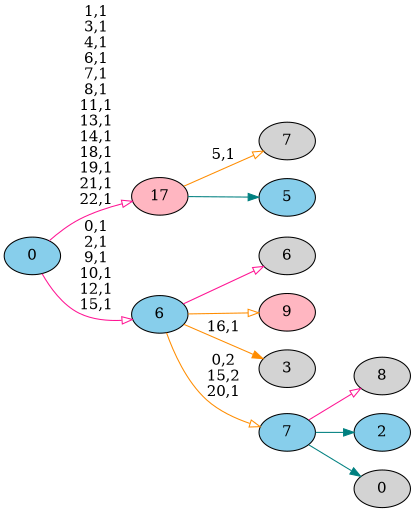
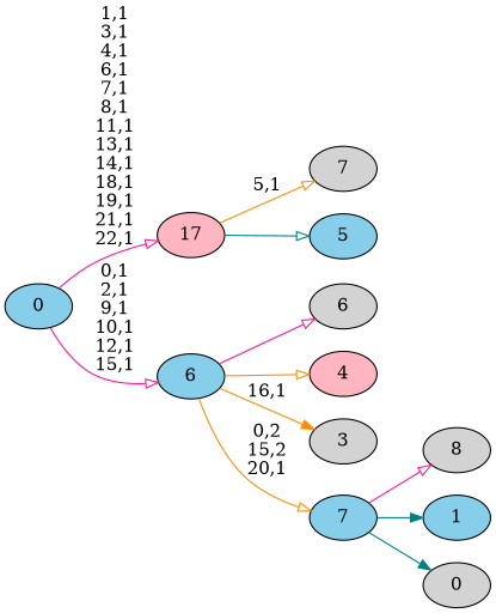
  digraph {
    rankdir=LR
    node [fillcolor=lightgrey style=filled]
    edge [arrowhead=onormal color=darkorange]
    n1 [label=8]
    n2 [label=7]
    n3 [label=6]
    n4 [fillcolor=skyblue label=5]
    n5 [fillcolor=lightpink label=17]
-   n6 [fillcolor=lightpink label=9]
+   n6 [fillcolor=lightpink label=4]
    n7 [label=3]
-   n8 [fillcolor=skyblue label=2]
+   n8 [fillcolor=skyblue label=1]
    n9 [label=0]
    7 [fillcolor=skyblue]
    6 [fillcolor=skyblue]
    0 [fillcolor=skyblue]
    n5 -> n2 [label="5,1"]
-   n5 -> n4 [arrowhead=normal color=teal]
+   n5 -> n4 [color=teal]
    7 -> n1 [color=deeppink]
    7 -> n8 [arrowhead=normal color=teal]
    7 -> n9 [arrowhead=normal color=teal]
    6 -> n3 [color=deeppink]
    6 -> n6
    6 -> n7 [arrowhead=normal label="16,1"]
    6 -> 7 [label="0,2\n15,2\n20,1"]
    0 -> n5 [color=deeppink label="1,1\n3,1\n4,1\n6,1\n7,1\n8,1\n11,1\n13,1\n14,1\n18,1\n19,1\n21,1\n22,1"]
    0 -> 6 [color=deeppink label="0,1\n2,1\n9,1\n10,1\n12,1\n15,1"]
  }
